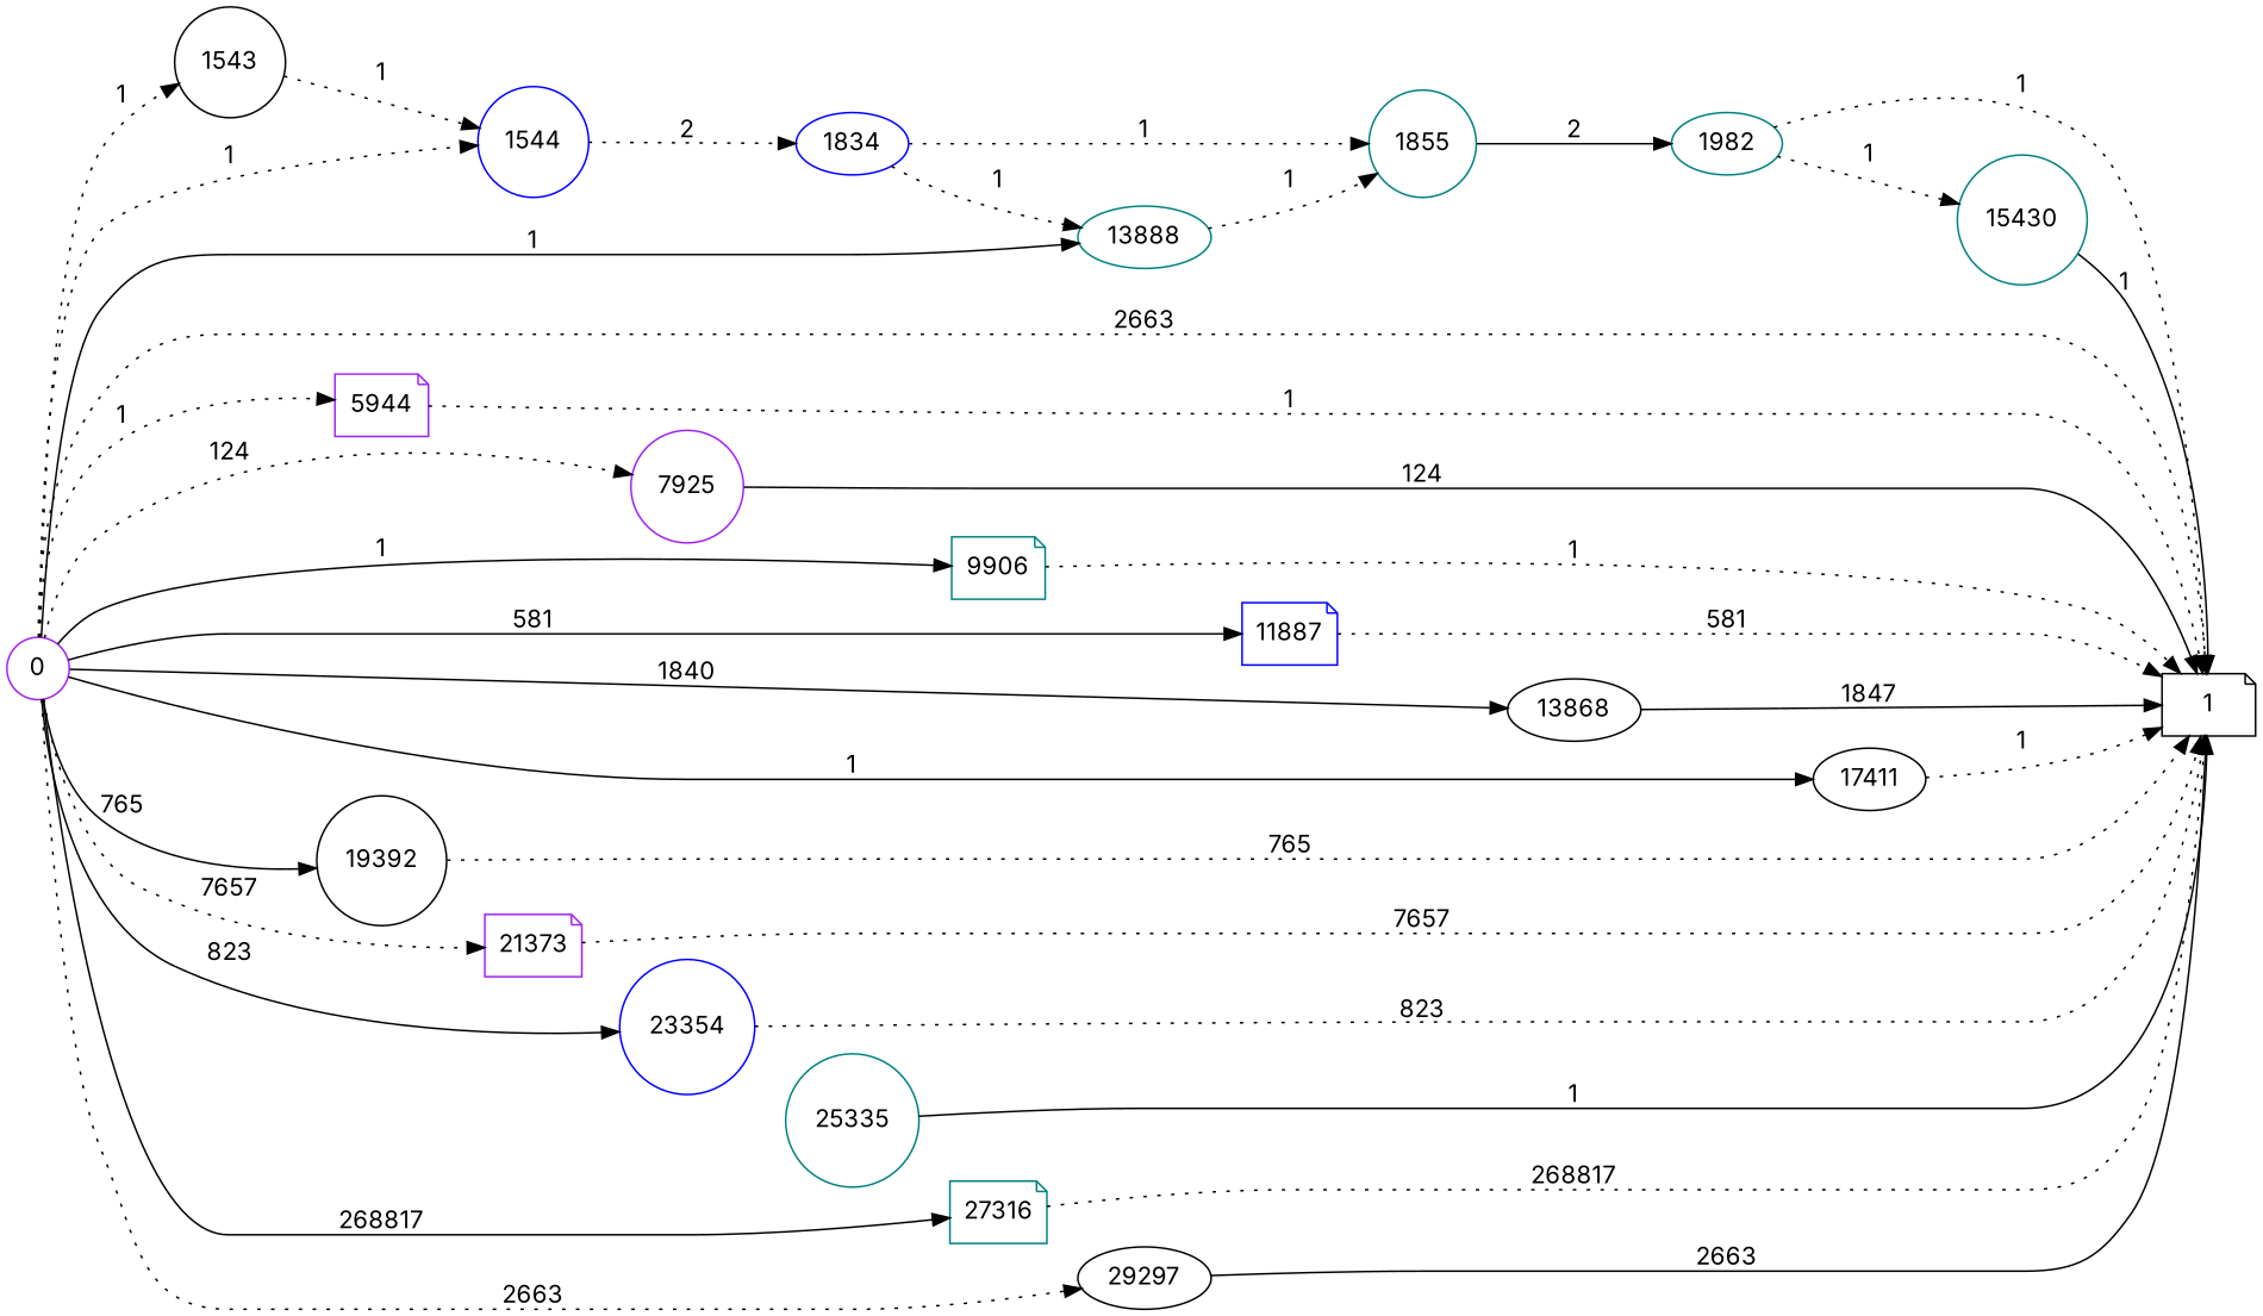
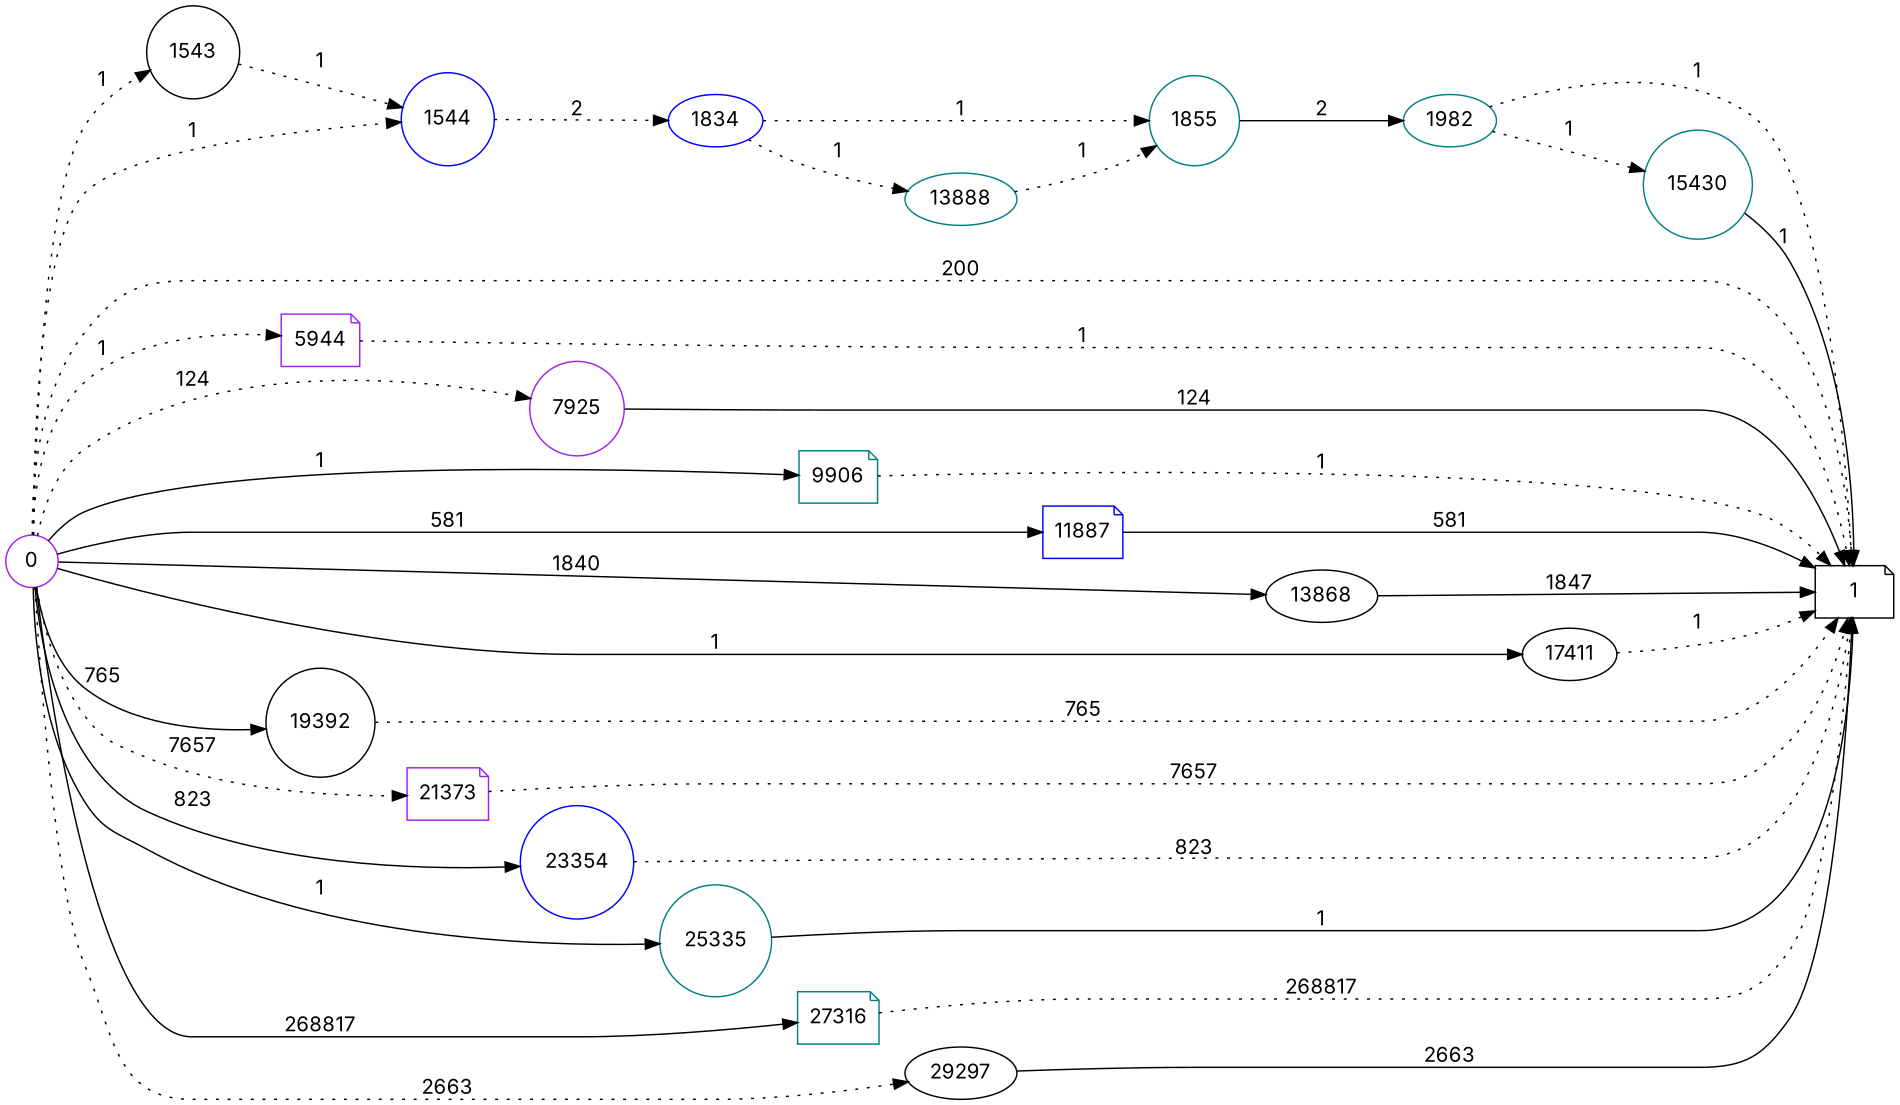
  digraph {
    fontname=Inter
    rankdir=LR
    node [color=teal fontname=Inter shape=circle]
    edge [fontname=Inter style=dotted]
    1543 [color=black]
    1544 [color=blue]
    1834 [color=blue shape=ellipse]
    1855
    13888 [shape=ellipse]
    1982 [shape=ellipse]
    1 [color=black shape=note]
    15430
    5944 [color=purple shape=note]
    7925 [color=purple]
    9906 [shape=note]
    11887 [color=blue shape=note]
    13868 [color=black shape=ellipse]
    17411 [color=black shape=ellipse]
    19392 [color=black]
    21373 [color=purple shape=note]
    23354 [color=blue]
    25335
    27316 [shape=note]
    29297 [color=black shape=ellipse]
    0 [color=purple]
    1543 -> 1544 [label=1]
    1544 -> 1834 [label=2]
    1834 -> 1855 [label=1]
    1834 -> 13888 [label=1]
    1855 -> 1982 [label=2 style=solid]
    13888 -> 1855 [label=1]
    1982 -> 1 [label=1]
    1982 -> 15430 [label=1]
    15430 -> 1 [label=1 style=solid]
    5944 -> 1 [label=1]
    7925 -> 1 [label=124 style=solid]
    9906 -> 1 [label=1]
-   11887 -> 1 [label=581]
+   11887 -> 1 [label=581 style=solid]
    13868 -> 1 [label=1847 style=solid]
    17411 -> 1 [label=1]
    19392 -> 1 [label=765]
    21373 -> 1 [label=7657]
    23354 -> 1 [label=823]
    25335 -> 1 [label=1 style=solid]
    27316 -> 1 [label=268817]
    29297 -> 1 [label=2663 style=solid]
    0 -> 1543 [label=1]
    0 -> 1544 [label=1]
-   0 -> 1 [label=2663]
+   0 -> 1 [label=200]
    0 -> 5944 [label=1]
    0 -> 7925 [label=124]
    0 -> 9906 [label=1 style=solid]
    0 -> 11887 [label=581 style=solid]
    0 -> 13868 [label=1840 style=solid]
    0 -> 17411 [label=1 style=solid]
    0 -> 19392 [label=765 style=solid]
    0 -> 21373 [label=7657]
    0 -> 23354 [label=823 style=solid]
-   0 -> 13888 [label=1 style=solid]
+   0 -> 25335 [label=1 style=solid]
    0 -> 27316 [label=268817 style=solid]
    0 -> 29297 [label=2663]
  }
